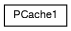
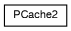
  digraph {
    rankdir=TB
-   n1 [color=black fillcolor=white fontname=FreeSans fontsize=10 height=0.2 label=PCache1 shape=record style=filled width=0.4]
+   n1 [color=black fillcolor=white fontname=FreeSans fontsize=10 height=0.2 label=PCache2 shape=record style=filled width=0.4]
  }
